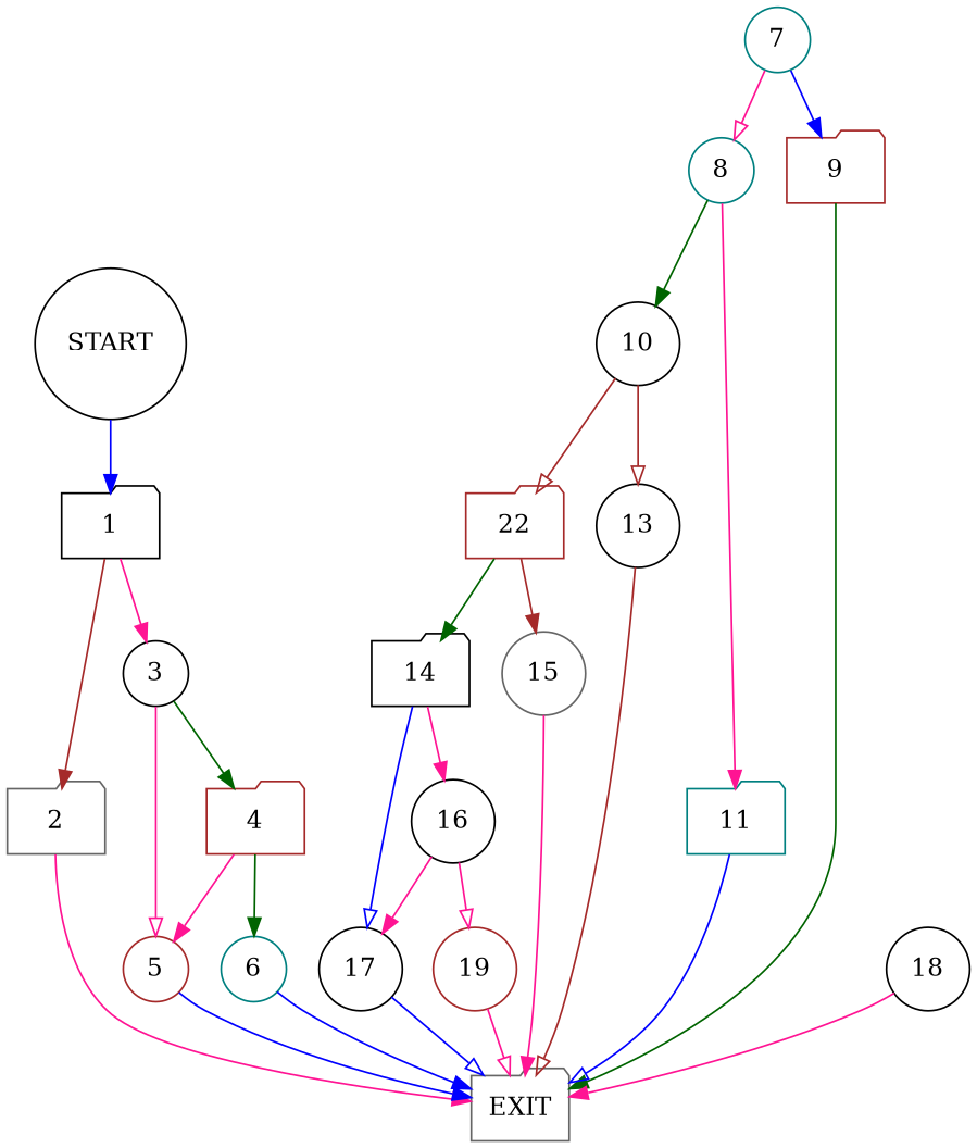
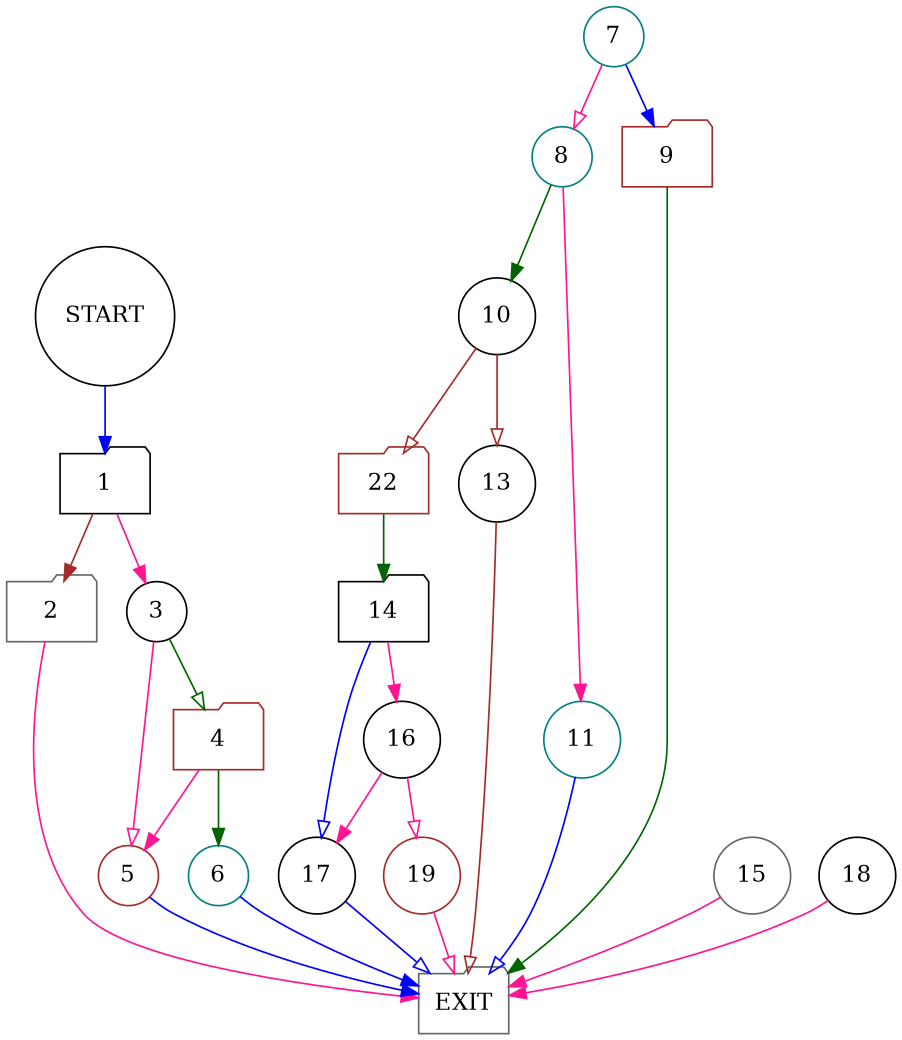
  digraph {
    node [color=black shape=circle]
    edge [arrowhead=normal color=deeppink]
    n1 [label=START]
    1 [shape=folder]
    2 [color=gray40 shape=folder]
    3
    n5 [color=gray40 label=EXIT shape=folder]
    4 [color=brown shape=folder]
    5 [color=brown]
    6 [color=teal]
    7 [color=teal]
    8 [color=teal]
    9 [color=brown shape=folder]
    10
-   11 [color=teal shape=folder]
+   11 [color=teal]
    n14 [color=brown label=22 shape=folder]
    13
    14 [shape=folder]
    15 [color=gray40]
    16
    17
    19 [color=brown]
    18
    n1 -> 1 [color=blue]
    1 -> 2 [color=brown]
    1 -> 3
    2 -> n5
-   3 -> 4 [color=darkgreen]
+   3 -> 4 [arrowhead=onormal color=darkgreen]
    3 -> 5 [arrowhead=onormal]
    4 -> 5
    4 -> 6 [color=darkgreen]
    5 -> n5 [color=blue]
    6 -> n5 [color=blue]
    7 -> 8 [arrowhead=onormal]
    7 -> 9 [color=blue]
    8 -> 10 [color=darkgreen]
    8 -> 11
    9 -> n5 [color=darkgreen]
    10 -> n14 [arrowhead=onormal color=brown]
    10 -> 13 [arrowhead=onormal color=brown]
    11 -> n5 [arrowhead=onormal color=blue]
    n14 -> 14 [color=darkgreen]
-   n14 -> 15 [color=brown]
    13 -> n5 [arrowhead=onormal color=brown]
    14 -> 16
    14 -> 17 [arrowhead=onormal color=blue]
    15 -> n5
    16 -> 17
    16 -> 19 [arrowhead=onormal]
    17 -> n5 [arrowhead=onormal color=blue]
    19 -> n5 [arrowhead=onormal]
    18 -> n5
  }
